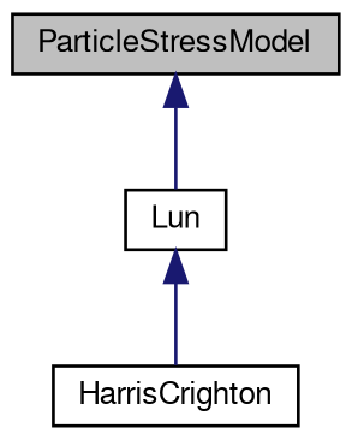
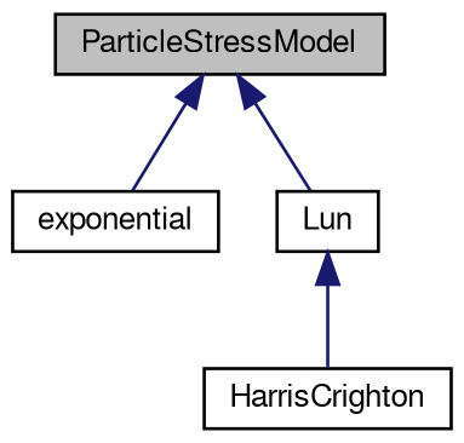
  digraph {
    node [color=black fontname=FreeSans fontsize=10 shape=record]
    edge [color=midnightblue dir=back fontname=FreeSans fontsize=10 labelfontname=FreeSans labelfontsize=10 style=solid]
    n1 [fillcolor=grey75 fontcolor=black height=0.2 label=ParticleStressModel style=filled width=0.4]
+   n2 [height=0.2 label=exponential width=0.4]
    n3 [height=0.2 label=Lun width=0.4]
    n4 [height=0.2 label=HarrisCrighton width=0.4]
+   n1 -> n2
    n1 -> n3
    n3 -> n4
  }
